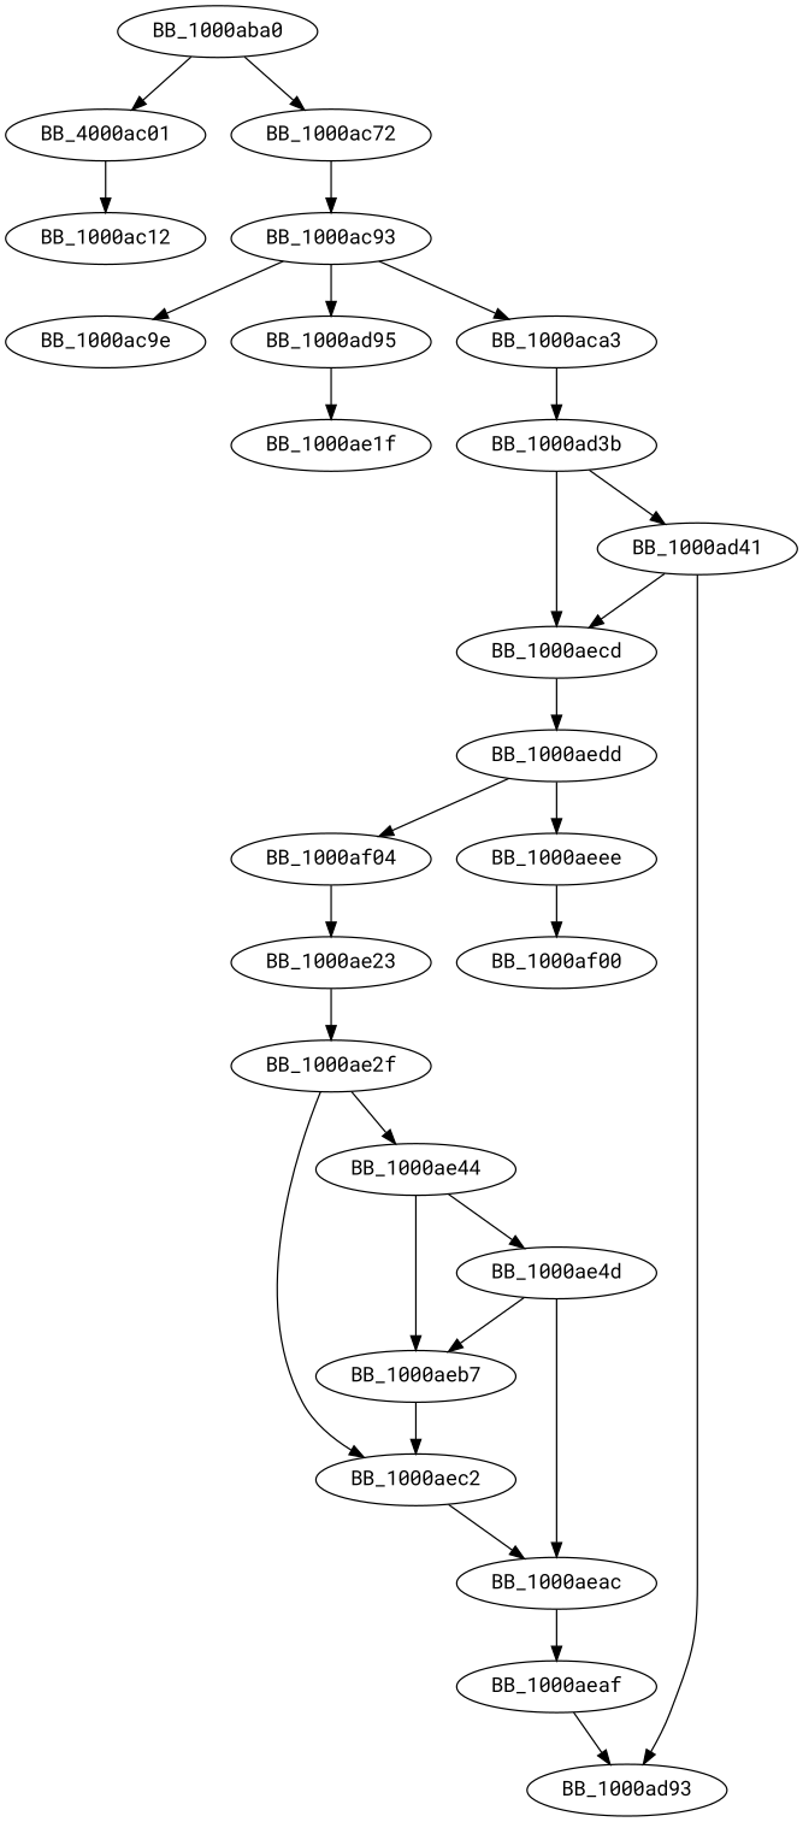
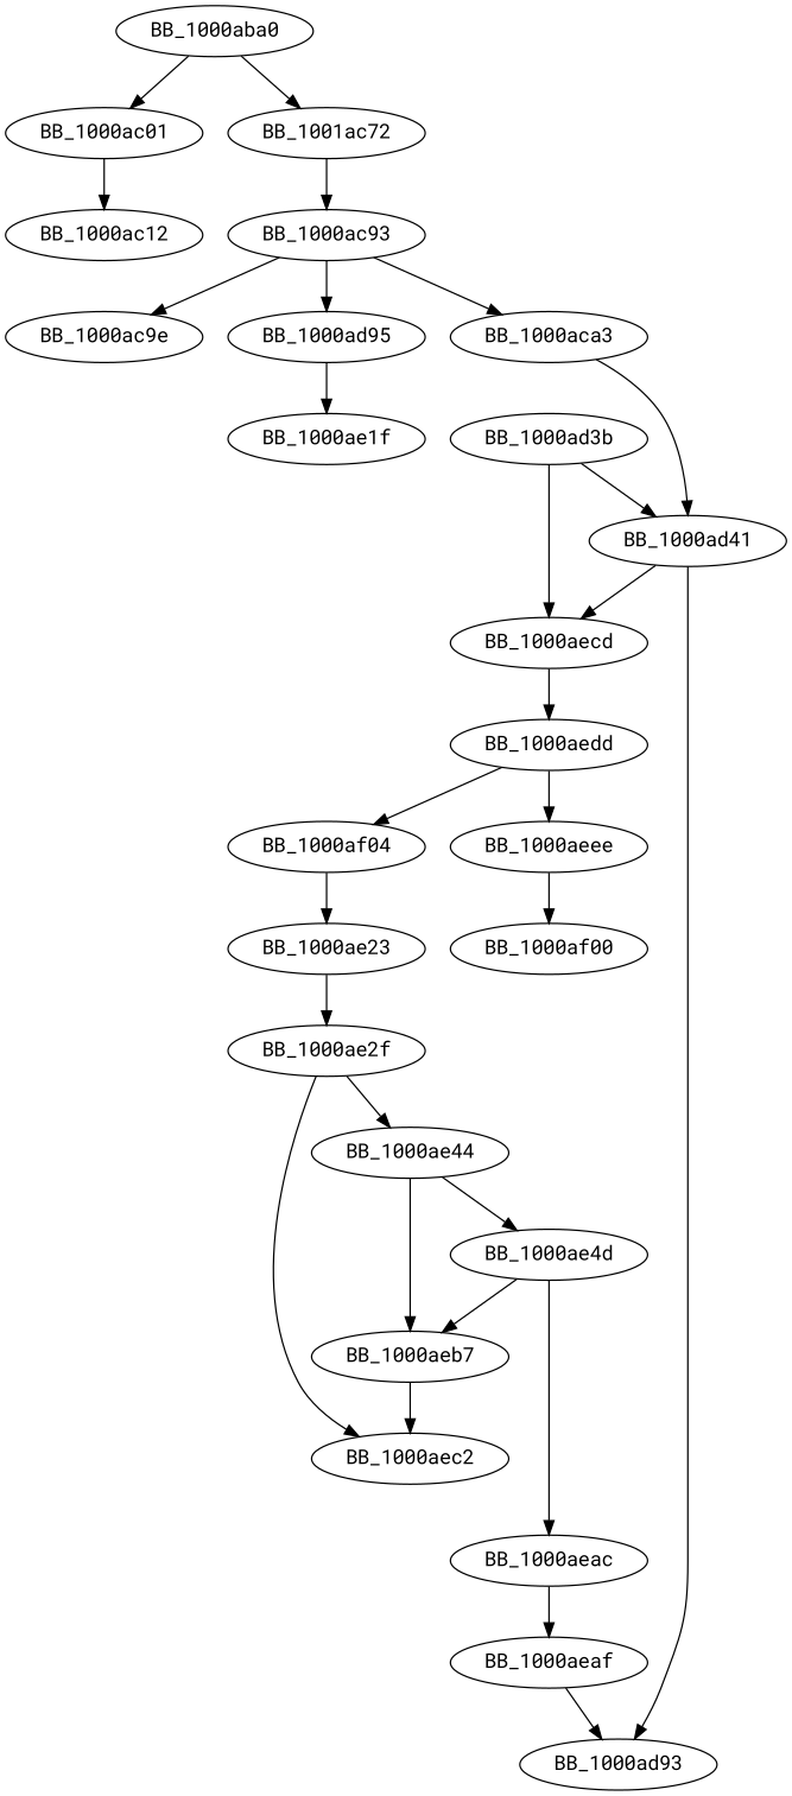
  digraph {
    fontname="Roboto Mono"
    node [fontname="Roboto Mono"]
    edge [fontname="Roboto Mono"]
    BB_1000aba0
-   BB_1000ac01 [label=BB_4000ac01]
-   BB_1000ac72
+   BB_1000ac01
+   BB_1000ac72 [label=BB_1001ac72]
    BB_1000ac12
    BB_1000ac93
    BB_1000ac9e
    BB_1000ad95
    BB_1000aca3
    BB_1000ae1f
    BB_1000ad3b
    BB_1000ad41
    BB_1000aecd
    BB_1000ad93
    BB_1000aedd
    BB_1000aeee
    BB_1000af04
    BB_1000ae23
    BB_1000ae2f
    BB_1000ae44
    BB_1000aec2
    BB_1000ae4d
    BB_1000aeb7
    BB_1000aeac
    BB_1000aeaf
    BB_1000af00
    BB_1000aba0 -> BB_1000ac01
    BB_1000aba0 -> BB_1000ac72
    BB_1000ac01 -> BB_1000ac12
    BB_1000ac72 -> BB_1000ac93
    BB_1000ac93 -> BB_1000ac9e
    BB_1000ac93 -> BB_1000ad95
    BB_1000ac93 -> BB_1000aca3
    BB_1000ad95 -> BB_1000ae1f
-   BB_1000aca3 -> BB_1000ad3b
+   BB_1000aca3 -> BB_1000ad41
    BB_1000ad3b -> BB_1000ad41
    BB_1000ad3b -> BB_1000aecd
    BB_1000ad41 -> BB_1000aecd
    BB_1000ad41 -> BB_1000ad93
    BB_1000aecd -> BB_1000aedd
    BB_1000aedd -> BB_1000aeee
    BB_1000aedd -> BB_1000af04
    BB_1000aeee -> BB_1000af00
    BB_1000af04 -> BB_1000ae23
    BB_1000ae23 -> BB_1000ae2f
    BB_1000ae2f -> BB_1000ae44
    BB_1000ae2f -> BB_1000aec2
    BB_1000ae44 -> BB_1000ae4d
    BB_1000ae44 -> BB_1000aeb7
-   BB_1000aec2 -> BB_1000aeac
    BB_1000ae4d -> BB_1000aeb7
    BB_1000ae4d -> BB_1000aeac
    BB_1000aeb7 -> BB_1000aec2
    BB_1000aeac -> BB_1000aeaf
    BB_1000aeaf -> BB_1000ad93
  }
